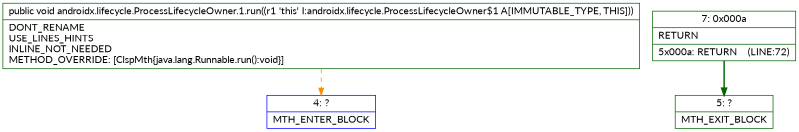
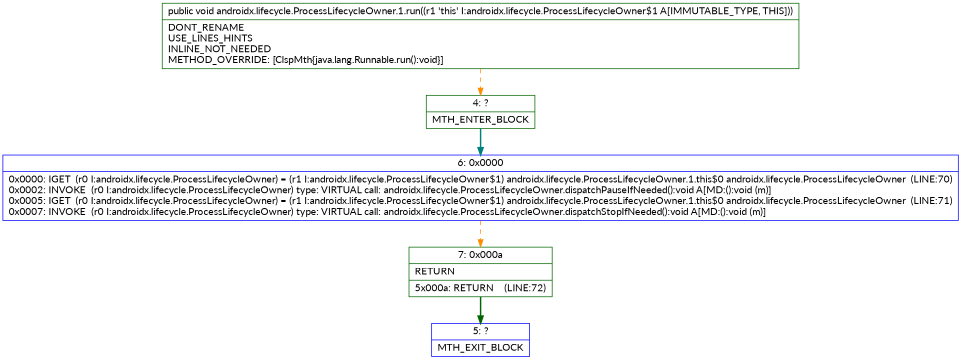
  digraph {
    fontname=Lato
    node [color=darkgreen fontname=Lato shape=record]
    edge [color=darkorange fontname=Lato style=bold]
-   n1 [color=blue label="{4\:\ ?|MTH_ENTER_BLOCK\l}"]
+   n1 [label="{4\:\ ?|MTH_ENTER_BLOCK\l}"]
+   n2 [color=blue label="{6\:\ 0x0000|0x0000: IGET  (r0 I:androidx.lifecycle.ProcessLifecycleOwner) = (r1 I:androidx.lifecycle.ProcessLifecycleOwner$1) androidx.lifecycle.ProcessLifecycleOwner.1.this$0 androidx.lifecycle.ProcessLifecycleOwner  (LINE:70)\l0x0002: INVOKE  (r0 I:androidx.lifecycle.ProcessLifecycleOwner) type: VIRTUAL call: androidx.lifecycle.ProcessLifecycleOwner.dispatchPauseIfNeeded():void A[MD:():void (m)]\l0x0005: IGET  (r0 I:androidx.lifecycle.ProcessLifecycleOwner) = (r1 I:androidx.lifecycle.ProcessLifecycleOwner$1) androidx.lifecycle.ProcessLifecycleOwner.1.this$0 androidx.lifecycle.ProcessLifecycleOwner  (LINE:71)\l0x0007: INVOKE  (r0 I:androidx.lifecycle.ProcessLifecycleOwner) type: VIRTUAL call: androidx.lifecycle.ProcessLifecycleOwner.dispatchStopIfNeeded():void A[MD:():void (m)]\l}"]
    n3 [label="{7\:\ 0x000a|RETURN\l|5x000a: RETURN    (LINE:72)\l}"]
-   n4 [label="{5\:\ ?|MTH_EXIT_BLOCK\l}"]
+   n4 [color=blue label="{5\:\ ?|MTH_EXIT_BLOCK\l}"]
    n5 [label="{public void androidx.lifecycle.ProcessLifecycleOwner.1.run((r1 'this' I:androidx.lifecycle.ProcessLifecycleOwner$1 A[IMMUTABLE_TYPE, THIS]))  | DONT_RENAME\lUSE_LINES_HINTS\lINLINE_NOT_NEEDED\lMETHOD_OVERRIDE: [ClspMth\{java.lang.Runnable.run():void\}]\l}"]
+   n1 -> n2 [color=teal]
+   n2 -> n3 [style=dashed]
    n3 -> n4 [color=darkgreen]
    n5 -> n1 [style=dashed]
  }
